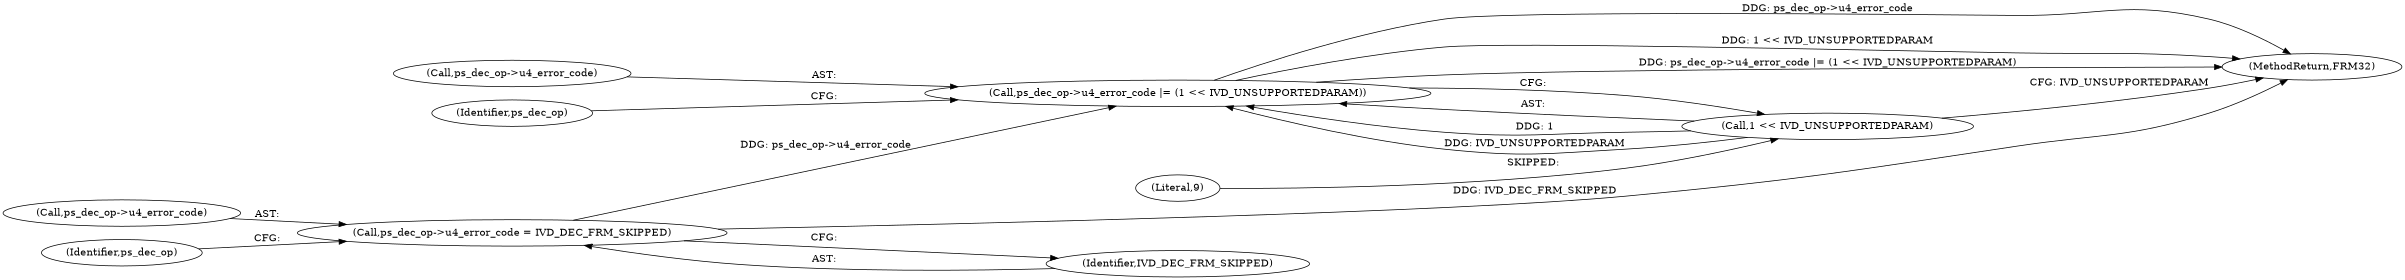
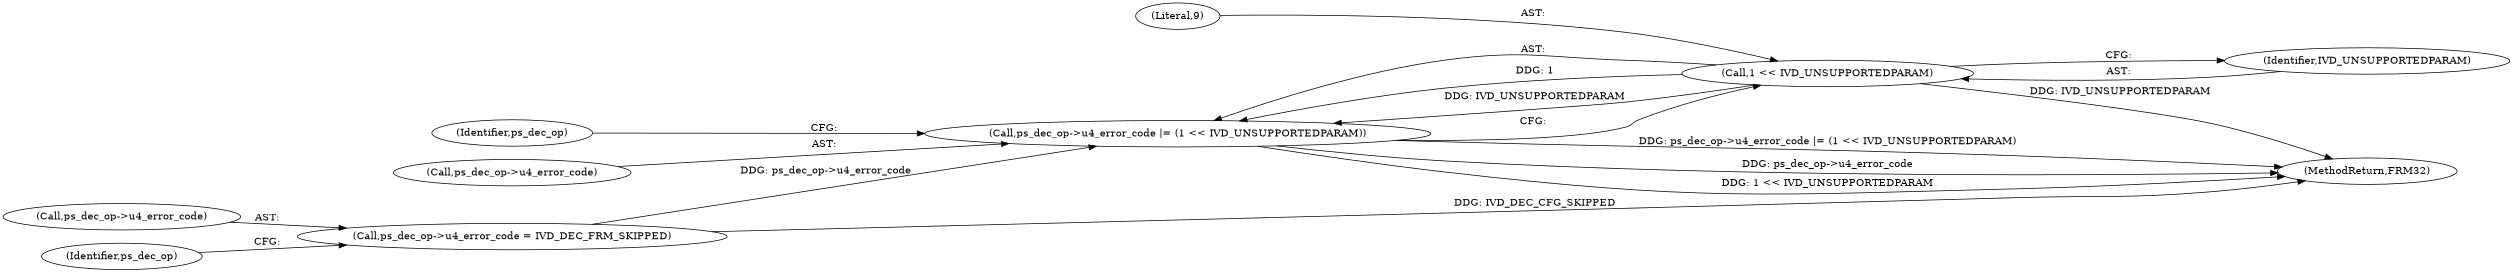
  digraph {
    rankdir=LR
    n1 [label="(Call,ps_dec_op->u4_error_code |= (1 << IVD_UNSUPPORTEDPARAM))"]
    n2 [label="(Call,1 << IVD_UNSUPPORTEDPARAM)"]
    n3 [label="(MethodReturn,FRM32)"]
+   n4 [label="(Identifier,IVD_UNSUPPORTEDPARAM)"]
    n5 [label="(Call,ps_dec_op->u4_error_code = IVD_DEC_FRM_SKIPPED)"]
-   n6 [label="(Identifier,IVD_DEC_FRM_SKIPPED)"]
    n7 [label="(Call,ps_dec_op->u4_error_code)"]
    n8 [label="(Call,ps_dec_op->u4_error_code)"]
    n9 [label="(Identifier,ps_dec_op)"]
    n10 [label="(Literal,9)"]
    n11 [label="(Identifier,ps_dec_op)"]
    n1 -> n2 [label="CFG: "]
    n1 -> n3 [label="DDG: ps_dec_op->u4_error_code"]
    n1 -> n3 [label="DDG: 1 << IVD_UNSUPPORTEDPARAM"]
    n1 -> n3 [label="DDG: ps_dec_op->u4_error_code |= (1 << IVD_UNSUPPORTEDPARAM)"]
    n2 -> n1 [label="AST: "]
    n2 -> n1 [label="DDG: 1"]
    n2 -> n1 [label="DDG: IVD_UNSUPPORTEDPARAM"]
-   n2 -> n3 [label="CFG: IVD_UNSUPPORTEDPARAM"]
+   n2 -> n3 [label="DDG: IVD_UNSUPPORTEDPARAM"]
+   n2 -> n4 [label="CFG: "]
+   n4 -> n2 [label="AST: "]
    n5 -> n1 [label="DDG: ps_dec_op->u4_error_code"]
-   n5 -> n3 [label="DDG: IVD_DEC_FRM_SKIPPED"]
-   n5 -> n6 [label="CFG: "]
-   n6 -> n5 [label="AST: "]
+   n5 -> n3 [label="DDG: IVD_DEC_CFG_SKIPPED"]
    n7 -> n1 [label="AST: "]
    n8 -> n5 [label="AST: "]
    n9 -> n5 [label="CFG: "]
-   n10 -> n2 [label="SKIPPED: "]
+   n10 -> n2 [label="AST: "]
    n11 -> n1 [label="CFG: "]
  }
